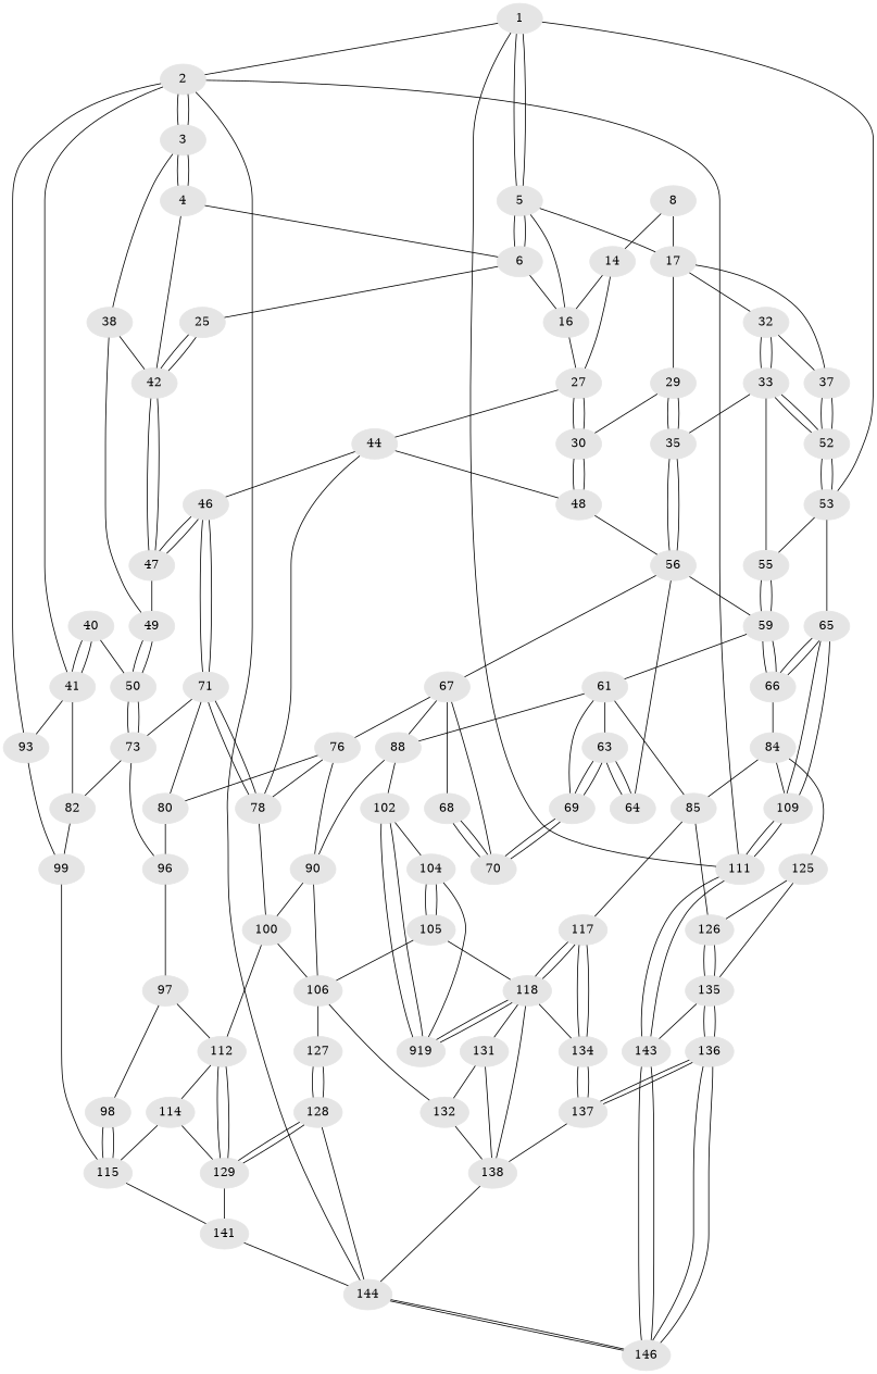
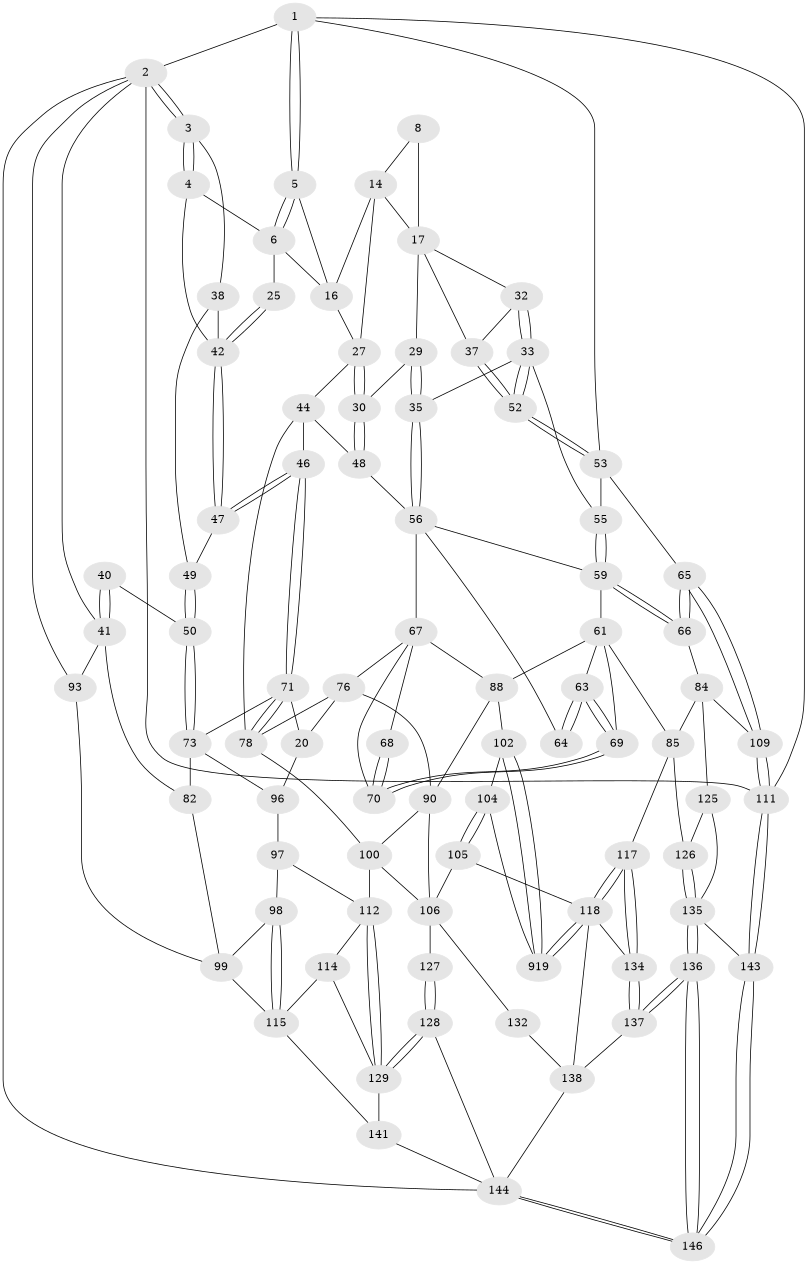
  graph {
    node [color=gray90 style=filled]
    1 [super="+11"]
    2 [super="+94"]
    5 [super="+12"]
    53 [super="+54"]
    111
    3 [super="+24"]
    41 [super="+83"]
    93
    144 [super="+145"]
    6 [super="+20"]
    16 [super="+19"]
    55
    65
    143
    4 [super="+7"]
    38 [super="+43"]
    82
    99 [super="+120"]
    146
    42
    49
    25
    27 [super="+28"]
    8 [super="+9+13"]
    14 [super="+15+22"]
    17 [super="+21+18"]
    29
    32
    37
    30
    44 [super="+45"]
    35
    33 [super="+34"]
    52
    47
    48
    46
    78
    56 [super="+57"]
    59 [super="+60"]
    64
    67 [super="+75"]
    50
    40 [super="+51"]
    73 [super="+81"]
    71 [super="+72"]
    100 [super="+101"]
-   80 [super="+95"]
+   80 [super="+95" label=20]
    96
    66
    109
    61 [super="+86+62"]
    88 [super="+92+89"]
    68
    70
    76 [super="+77"]
    63
    69
    85 [super="+116"]
    84 [super="+110"]
    117
    126
    90 [super="+91"]
    102 [super="+103"]
    125
    97
    106 [super="+130+107"]
    112 [super="+113"]
    115 [super="+121"]
    135 [super="+142"]
    118 [super="+122"]
    134
    104
    n74 [label=919]
    127
    132
    98
    114
    129 [super="+133"]
    141
    105
-   131
    138 [super="+139"]
    128
    137
    136
    1 -- 2
    1 -- 5
    1 -- 5
    1 -- 53
    1 -- 111
    2 -- 111
    2 -- 3
    2 -- 3
    2 -- 41
    2 -- 93
    2 -- 144
    5 -- 6
    5 -- 6
    5 -- 16
    53 -- 55
    53 -- 65
    111 -- 143
    111 -- 143
    3 -- 4 [weight=2]
    3 -- 4
    3 -- 38
    41 -- 93
    41 -- 82
    93 -- 99
    144 -- 146
    144 -- 146
    6 -- 16
    6 -- 25
    16 -- 27
    55 -- 59
    55 -- 59
    65 -- 66
    65 -- 66
    65 -- 109
    65 -- 109
    143 -- 146
    143 -- 146
    4 -- 6
    4 -- 42
    38 -- 42
    38 -- 49
    82 -- 99
    99 -- 115
    42 -- 47
    42 -- 47
    49 -- 50
    49 -- 50
    25 -- 42
    25 -- 42
    27 -- 30
    27 -- 30
    27 -- 44
    8 -- 14
    8 -- 17 [weight=2]
    14 -- 16
    14 -- 27
-   5 -- 17
+   14 -- 17
    17 -- 29
    17 -- 32
    17 -- 37
    29 -- 30
    29 -- 35
    29 -- 35
    32 -- 37
    32 -- 33
    32 -- 33
    37 -- 52
    37 -- 52
    30 -- 48
    30 -- 48
    44 -- 48
    44 -- 46
    44 -- 78
    35 -- 56
    35 -- 56
    33 -- 55
    33 -- 35
    33 -- 52
    33 -- 52
    52 -- 53
    52 -- 53
    47 -- 49
    48 -- 56
    46 -- 47
    46 -- 47
    46 -- 71
    46 -- 71
    78 -- 100
    56 -- 59
    56 -- 64
    56 -- 67
    59 -- 66
    59 -- 66
    59 -- 61
    67 -- 88
    67 -- 68
    67 -- 70
    67 -- 76
    50 -- 73
    50 -- 73
    40 -- 41
    40 -- 41
    40 -- 50
    73 -- 82
    73 -- 96
    71 -- 78
    71 -- 78
    71 -- 73
    71 -- 80
    100 -- 106
    100 -- 112
    80 -- 96
    96 -- 97
    66 -- 84
    109 -- 111
    109 -- 111
    61 -- 88
    61 -- 63
    61 -- 69
    61 -- 85
    88 -- 90
    88 -- 102 [weight=2]
    68 -- 70
    68 -- 70
    76 -- 78
    76 -- 80
    76 -- 90
    63 -- 64
    63 -- 64
    63 -- 69
    63 -- 69
    69 -- 70
    69 -- 70
    85 -- 117
    85 -- 126
    84 -- 109
    84 -- 85
    84 -- 125
    117 -- 118
    117 -- 118
    117 -- 134
    117 -- 134
    126 -- 135
    126 -- 135
    90 -- 100
    90 -- 106
    102 -- 104
    102 -- n74
    102 -- n74
    125 -- 126
    125 -- 135
    97 -- 112
    97 -- 98
    106 -- 127 [weight=2]
    106 -- 132
    112 -- 114
    112 -- 129
    112 -- 129
    115 -- 141
    135 -- 143
    135 -- 136
    135 -- 136
    118 -- 134
    118 -- n74
    118 -- n74
-   118 -- 131
    118 -- 138
    134 -- 137
    134 -- 137
    104 -- n74
    104 -- 105
    104 -- 105
    127 -- 128
    127 -- 128
    132 -- 138
+   98 -- 99
    98 -- 115
    98 -- 115
    114 -- 115
    114 -- 129
    129 -- 141
    141 -- 144
    105 -- 106
    105 -- 118
-   131 -- 132
-   131 -- 138
    138 -- 144
    128 -- 144
    128 -- 129
    128 -- 129
    137 -- 138
    136 -- 146
    136 -- 146
    136 -- 137
    136 -- 137
  }
